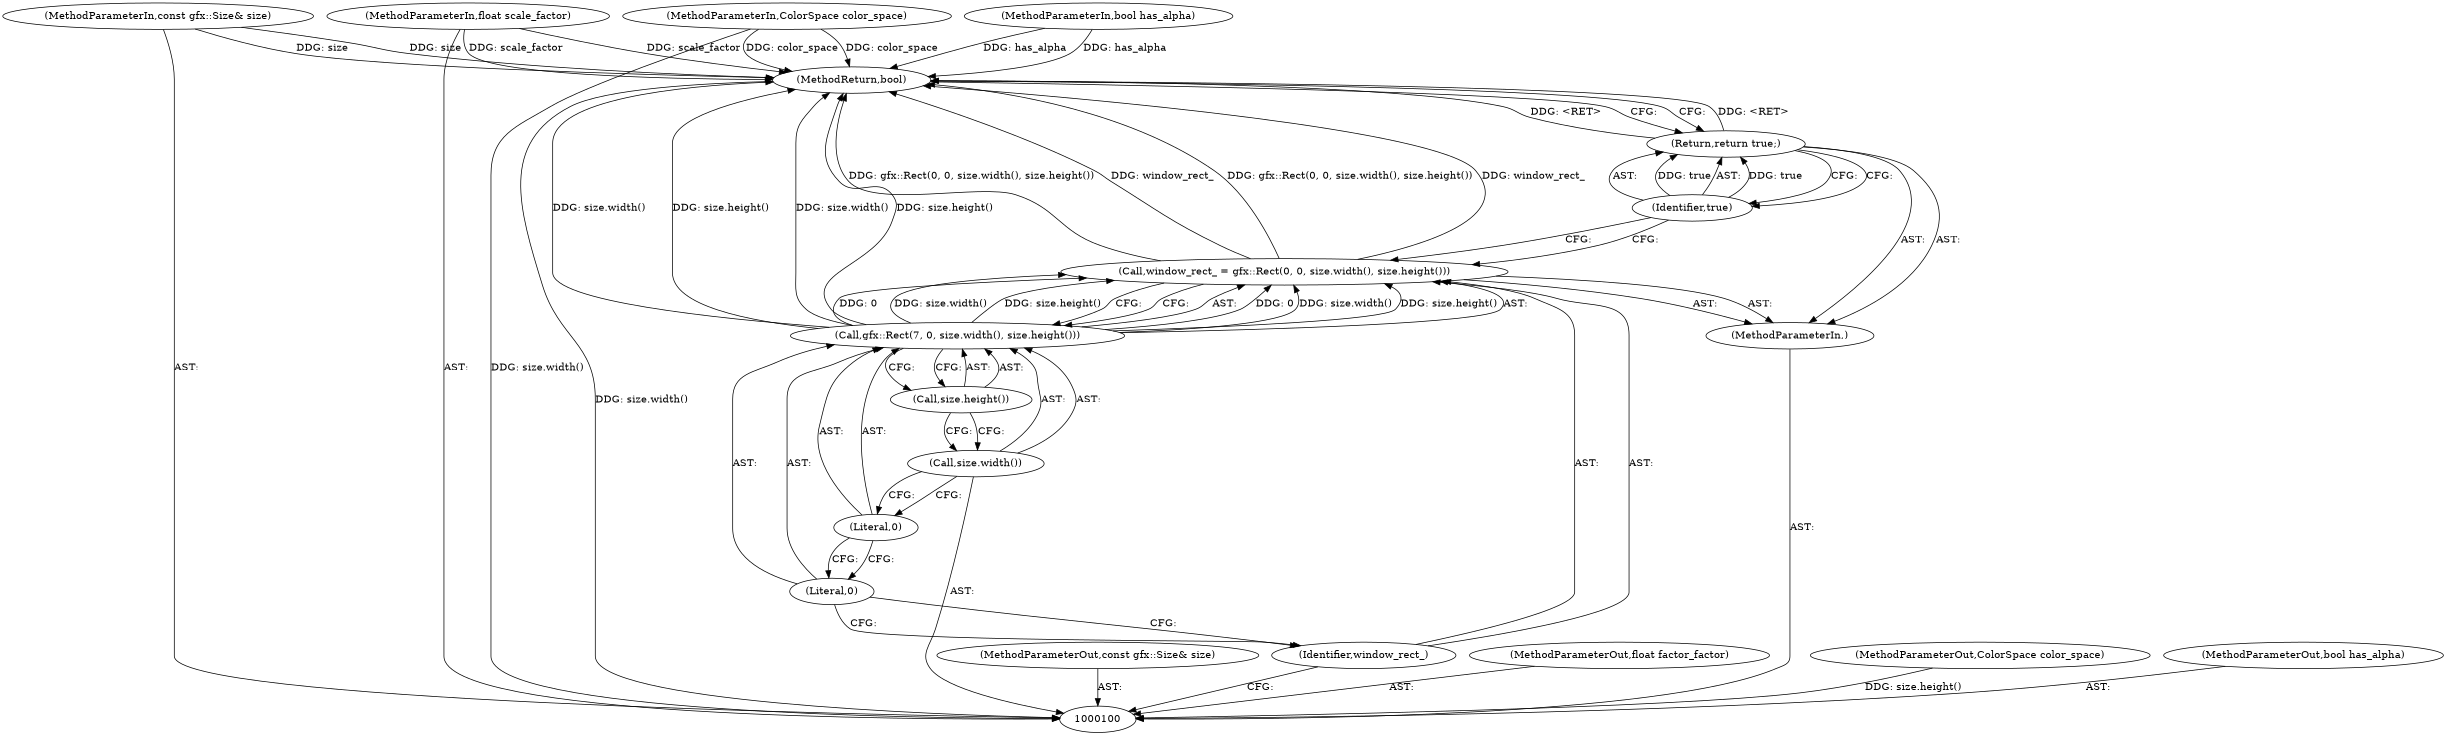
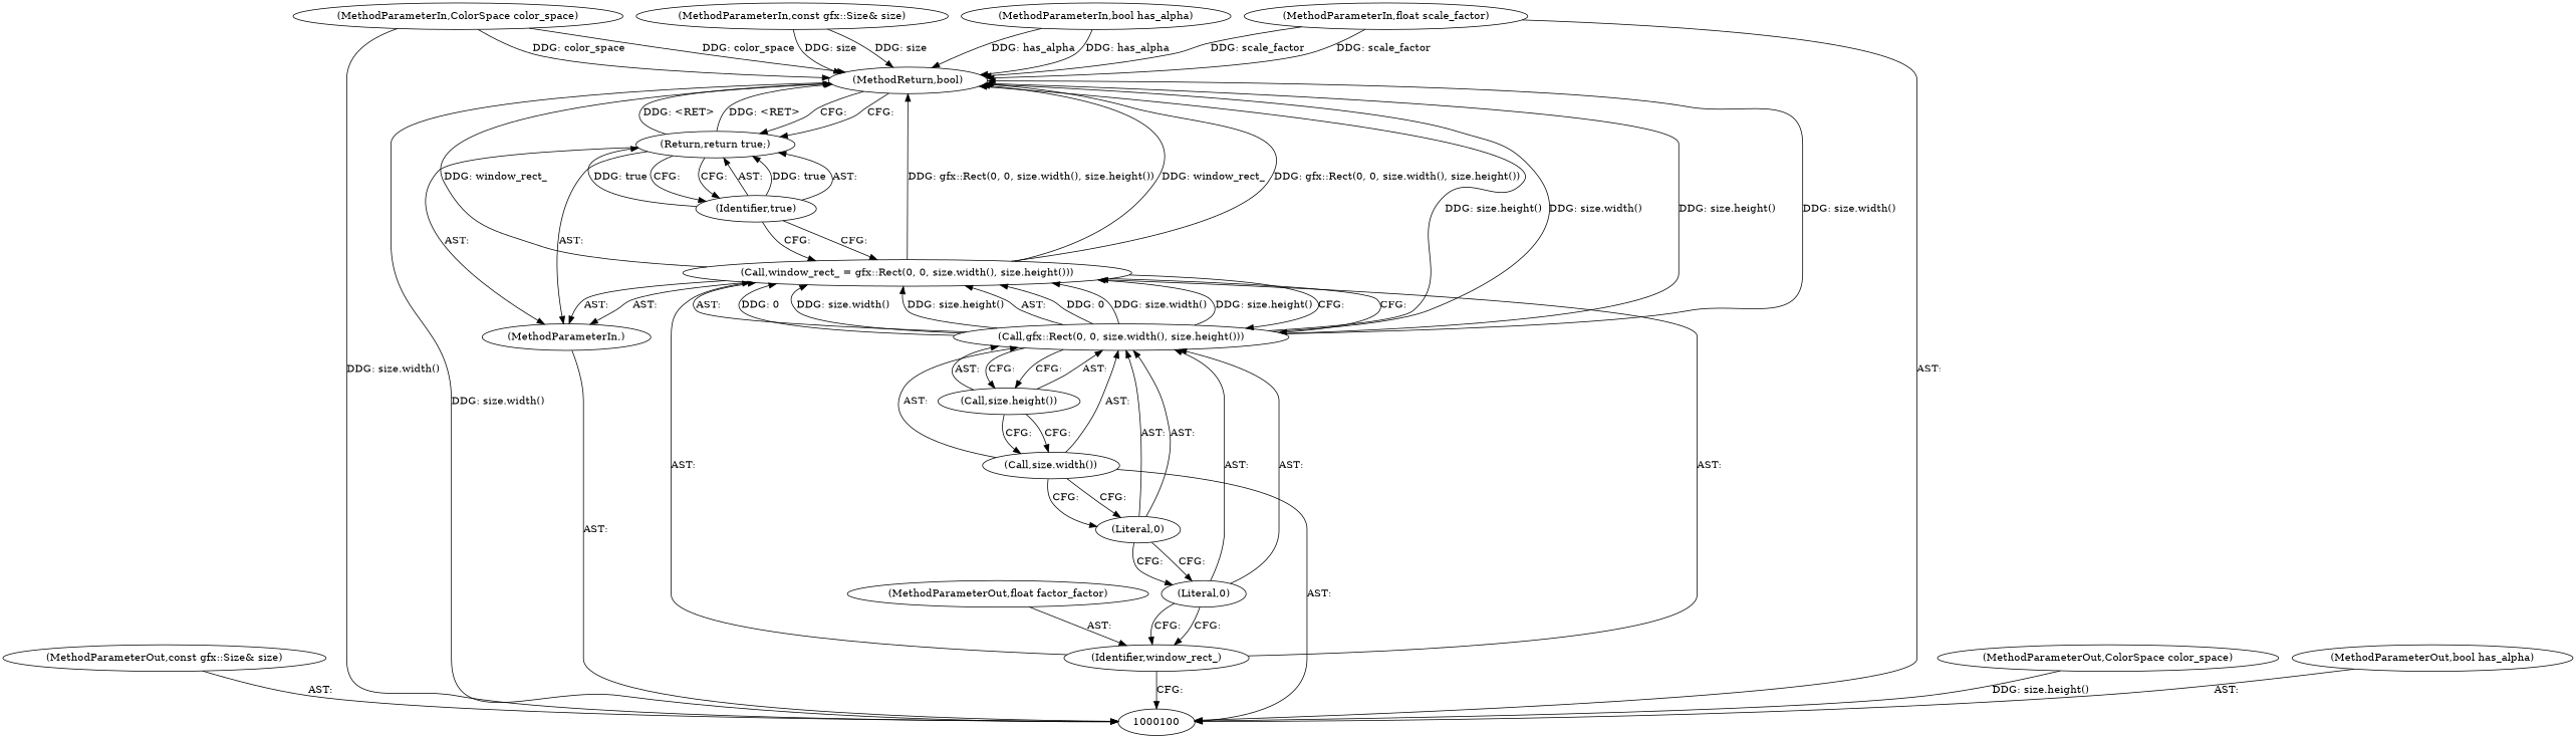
  digraph {
    n1 [label="(MethodReturn,bool)"]
    n2 [label="(Return,return true;)"]
    1000100
    n4 [label="(MethodParameterIn,)"]
    n5 [label="(Identifier,true)"]
    n6 [label="(MethodParameterIn,const gfx::Size& size)"]
    n7 [label="(MethodParameterOut,const gfx::Size& size)"]
    n8 [label="(MethodParameterIn,float scale_factor)"]
    n9 [label="(MethodParameterOut,float factor_factor)"]
    n10 [label="(MethodParameterIn,ColorSpace color_space)"]
    n11 [label="(MethodParameterOut,ColorSpace color_space)"]
    n12 [label="(MethodParameterIn,bool has_alpha)"]
    n13 [label="(MethodParameterOut,bool has_alpha)"]
-   n14 [label="(Call,gfx::Rect(7, 0, size.width(), size.height()))"]
+   n14 [label="(Call,gfx::Rect(0, 0, size.width(), size.height()))"]
    n15 [label="(Call,window_rect_ = gfx::Rect(0, 0, size.width(), size.height()))"]
    n16 [label="(Call,size.height())"]
    n17 [label="(Call,size.width())"]
    n18 [label="(Identifier,window_rect_)"]
    n19 [label="(Literal,0)"]
    n20 [label="(Literal,0)"]
    n1 -> n2 [label="CFG: "]
    n1 -> n2 [label="CFG: "]
    n1 -> 1000100 [label="DDG: size.width()"]
    n2 -> n1 [label="DDG: <RET>"]
    n2 -> n1 [label="DDG: <RET>"]
    n2 -> n4 [label="AST: "]
    n2 -> n4 [label="AST: "]
    n2 -> n5 [label="CFG: "]
    n2 -> n5 [label="CFG: "]
    n4 -> 1000100 [label="AST: "]
    n5 -> n2 [label="AST: "]
    n5 -> n2 [label="DDG: true"]
    n5 -> n2 [label="AST: "]
    n5 -> n2 [label="DDG: true"]
    n5 -> n15 [label="CFG: "]
    n5 -> n15 [label="CFG: "]
    n6 -> n1 [label="DDG: size"]
    n6 -> n1 [label="DDG: size"]
-   n6 -> 1000100 [label="AST: "]
    n7 -> 1000100 [label="AST: "]
    n8 -> n1 [label="DDG: scale_factor"]
    n8 -> n1 [label="DDG: scale_factor"]
    n8 -> 1000100 [label="AST: "]
-   n9 -> 1000100 [label="AST: "]
+   n9 -> n18 [label="AST: "]
    n10 -> n1 [label="DDG: color_space"]
    n10 -> n1 [label="DDG: color_space"]
    n10 -> 1000100 [label="DDG: size.width()"]
    n11 -> 1000100 [label="DDG: size.height()"]
    n12 -> n1 [label="DDG: has_alpha"]
    n12 -> n1 [label="DDG: has_alpha"]
    n13 -> 1000100 [label="AST: "]
    n14 -> n1 [label="DDG: size.width()"]
    n14 -> n1 [label="DDG: size.height()"]
    n14 -> n1 [label="DDG: size.width()"]
    n14 -> n1 [label="DDG: size.height()"]
    n14 -> n15 [label="AST: "]
    n14 -> n15 [label="DDG: 0"]
    n14 -> n15 [label="DDG: size.width()"]
    n14 -> n15 [label="DDG: size.height()"]
    n14 -> n15 [label="AST: "]
    n14 -> n15 [label="DDG: 0"]
    n14 -> n15 [label="DDG: size.width()"]
    n14 -> n15 [label="DDG: size.height()"]
    n14 -> n16 [label="CFG: "]
    n14 -> n16 [label="CFG: "]
    n15 -> n1 [label="DDG: gfx::Rect(0, 0, size.width(), size.height())"]
    n15 -> n1 [label="DDG: window_rect_"]
    n15 -> n1 [label="DDG: gfx::Rect(0, 0, size.width(), size.height())"]
    n15 -> n1 [label="DDG: window_rect_"]
    n15 -> n4 [label="AST: "]
    n15 -> n4 [label="AST: "]
    n15 -> n14 [label="CFG: "]
    n15 -> n14 [label="CFG: "]
    n16 -> n14 [label="AST: "]
    n16 -> n14 [label="AST: "]
    n16 -> n17 [label="CFG: "]
    n16 -> n17 [label="CFG: "]
    n17 -> 1000100 [label="AST: "]
    n17 -> n14 [label="AST: "]
    n17 -> n14 [label="AST: "]
    n17 -> n20 [label="CFG: "]
    n17 -> n20 [label="CFG: "]
    n18 -> 1000100 [label="CFG: "]
    n18 -> n15 [label="AST: "]
    n18 -> n15 [label="AST: "]
    n19 -> n14 [label="AST: "]
    n19 -> n14 [label="AST: "]
    n19 -> n18 [label="CFG: "]
    n19 -> n18 [label="CFG: "]
    n20 -> n14 [label="AST: "]
    n20 -> n14 [label="AST: "]
    n20 -> n19 [label="CFG: "]
    n20 -> n19 [label="CFG: "]
  }
